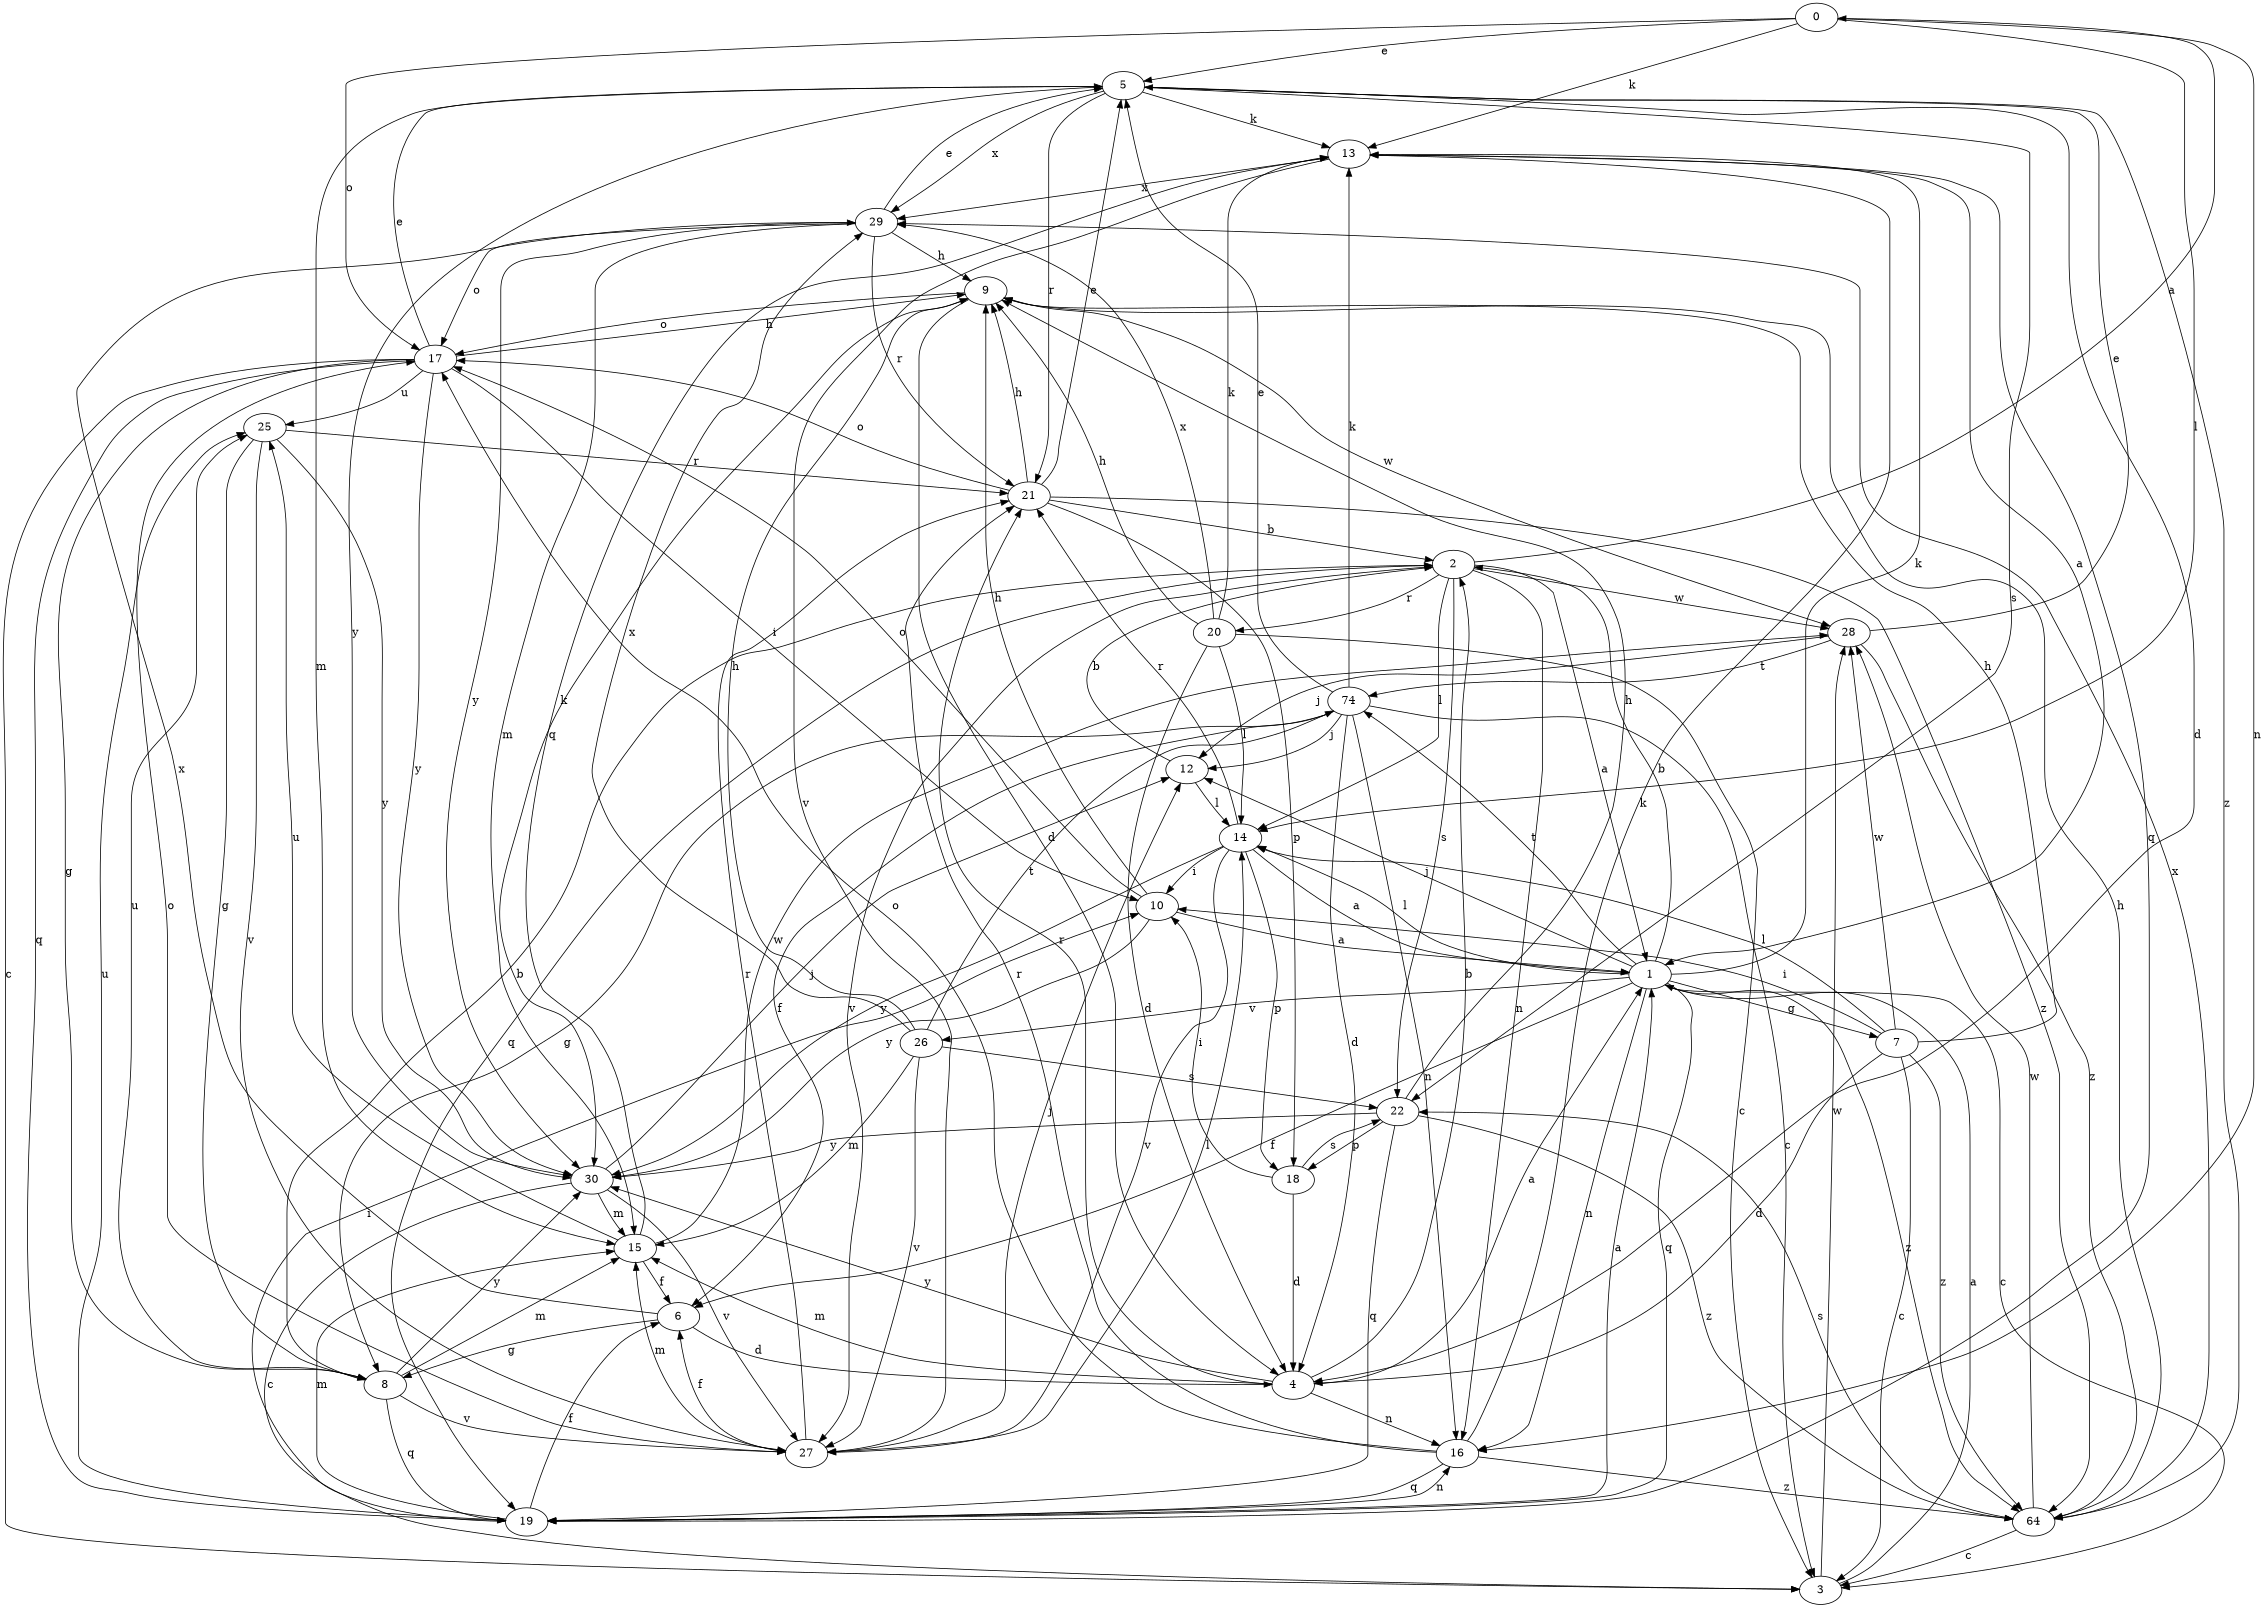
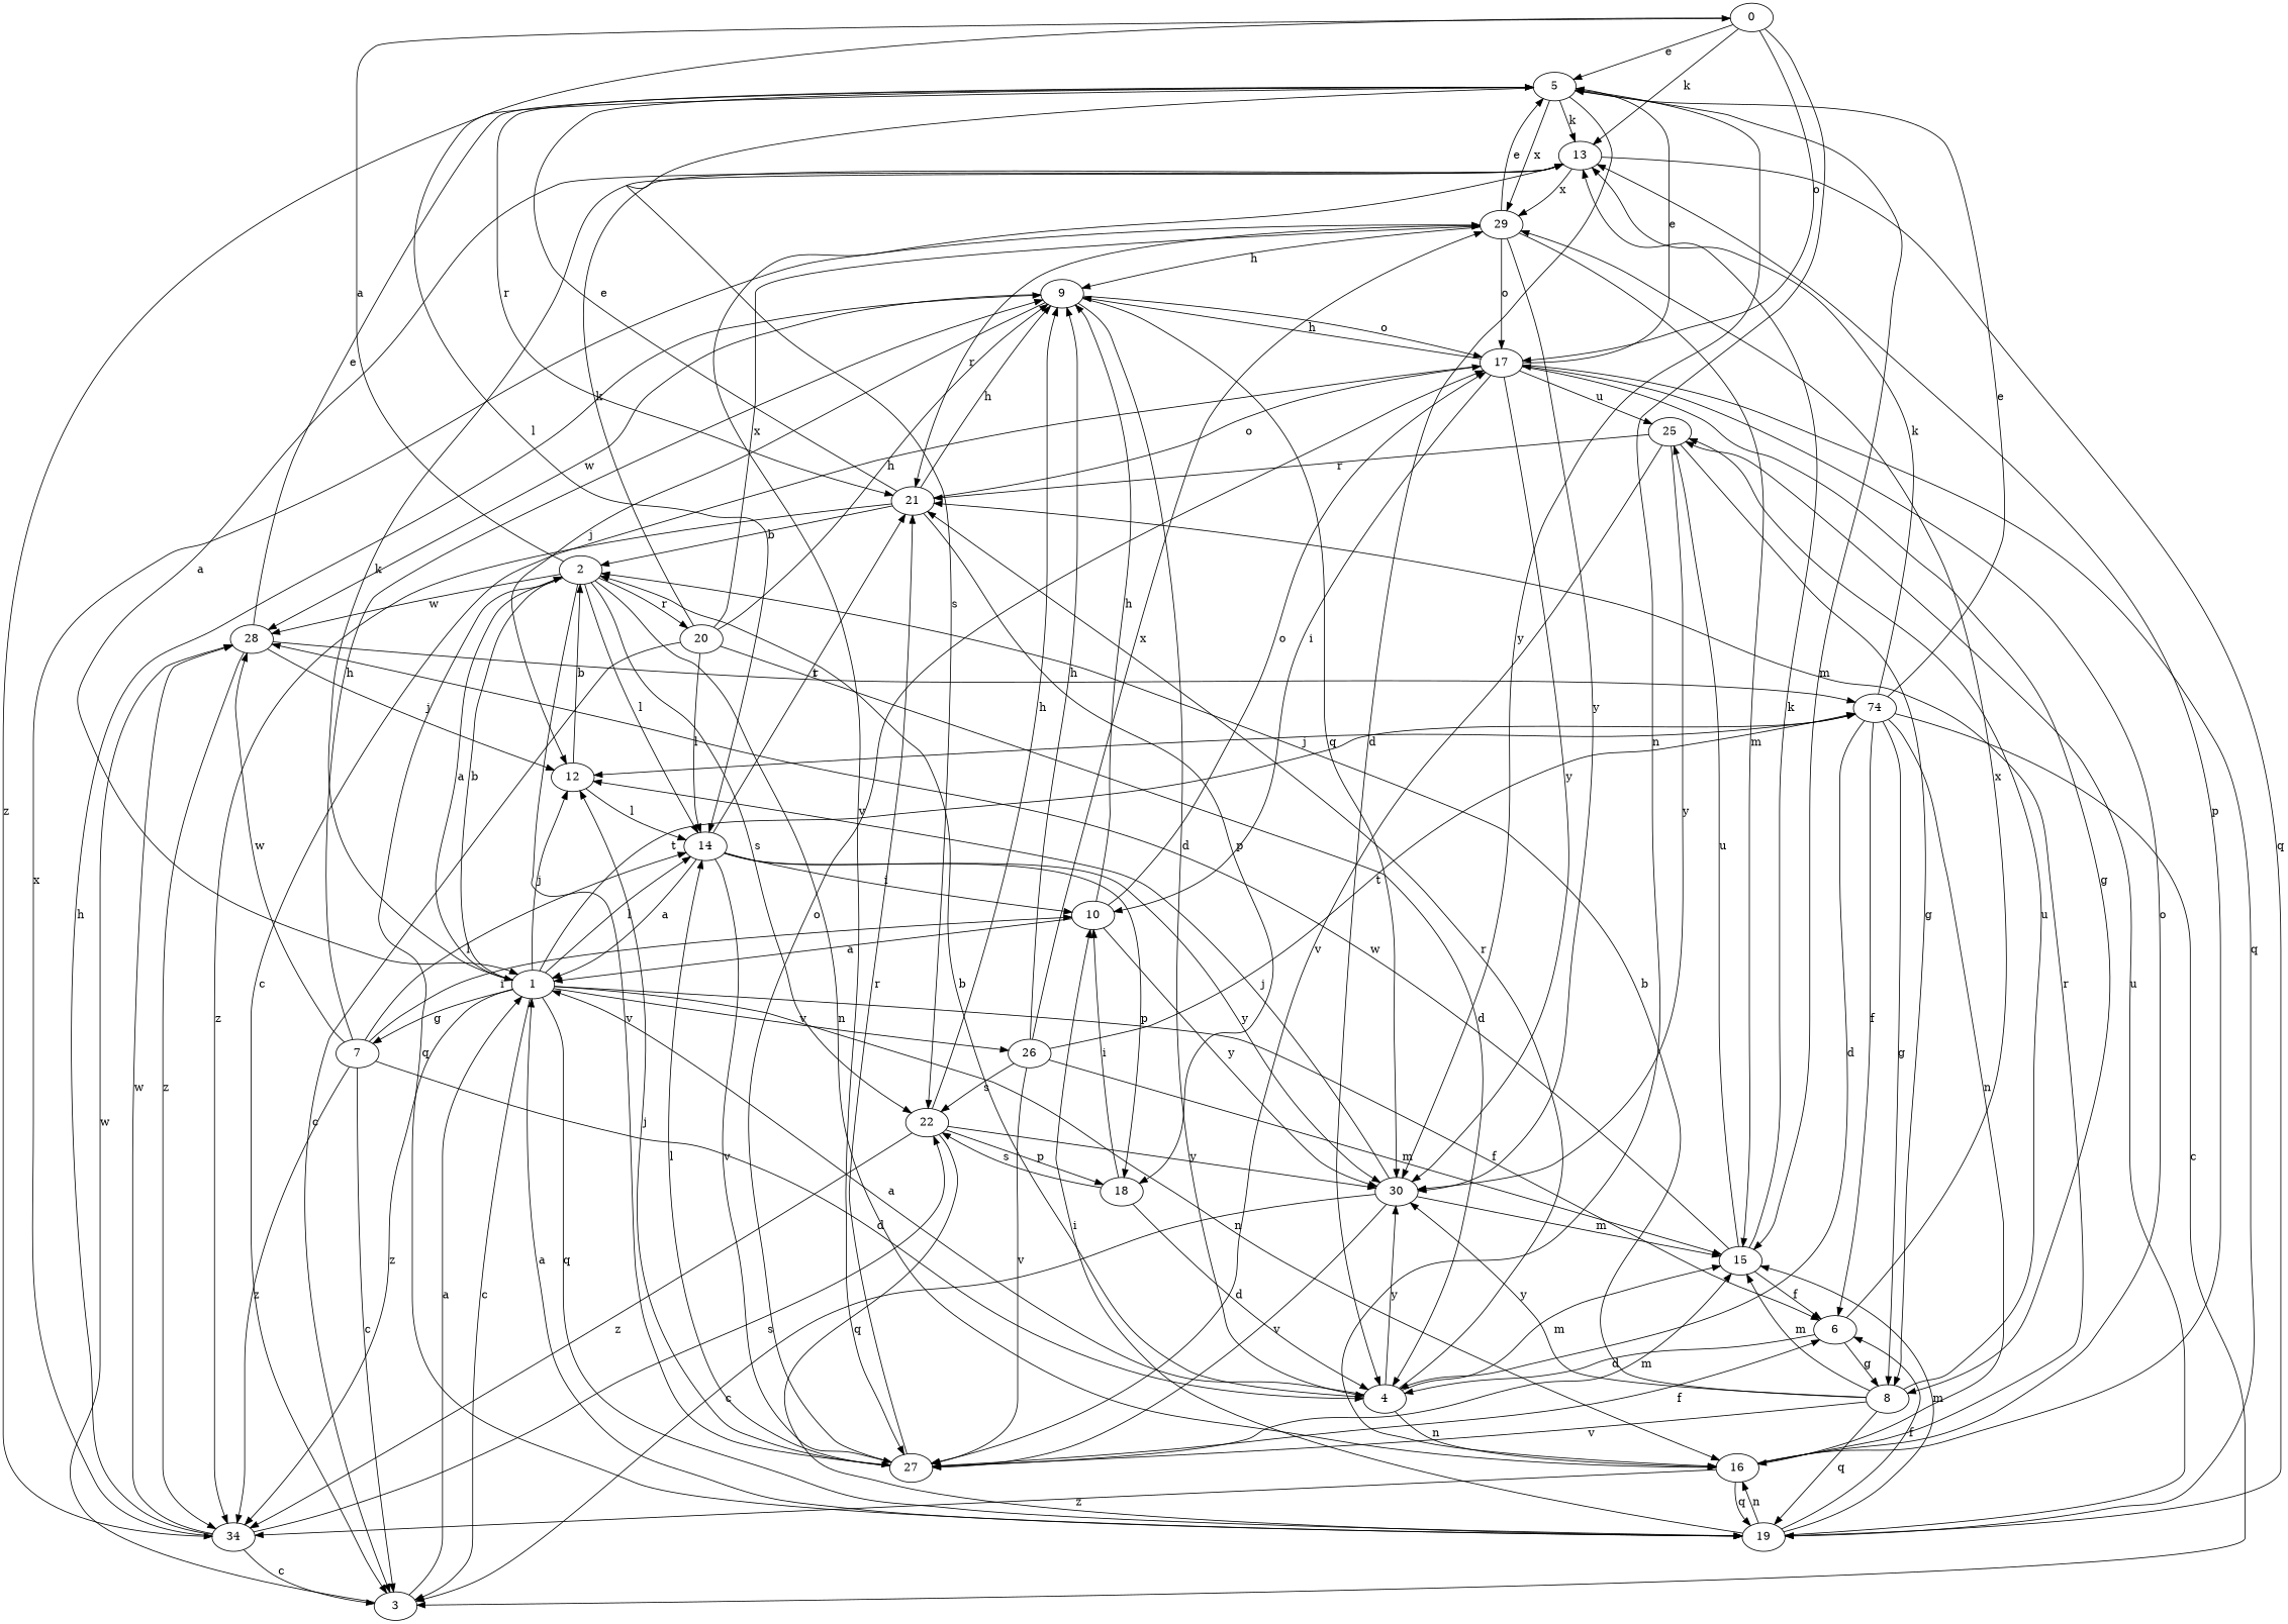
  strict digraph {
    0
    5
    13
    14
    16
    17
-   34 [label=64]
+   34
    22
    4
    15
    21
    30
    29
    1
    19
    27
    18
    10
    3
    8
    9
    25
    2
    6
    7
    12
    n27 [label=74]
    26
    20
    28
    0 -> 5 [label=e]
    0 -> 13 [label=k]
    0 -> 14 [label=l]
    0 -> 16 [label=n]
    0 -> 17 [label=o]
    5 -> 13 [label=k]
    5 -> 34 [label=z]
    5 -> 22 [label=s]
    5 -> 4 [label=d]
    5 -> 15 [label=m]
    5 -> 21 [label=r]
    5 -> 30 [label=y]
    5 -> 29 [label=x]
    13 -> 29 [label=x]
    13 -> 1 [label=a]
    13 -> 19 [label=q]
    13 -> 27 [label=v]
    14 -> 21 [label=r]
    14 -> 30 [label=y]
    14 -> 1 [label=a]
    14 -> 27 [label=v]
    14 -> 18 [label=p]
    14 -> 10 [label=i]
-   16 -> 13 [label=k]
+   16 -> 13 [label=p]
    16 -> 17 [label=o]
    16 -> 34 [label=z]
    16 -> 21 [label=r]
    16 -> 19 [label=q]
    17 -> 5 [label=e]
    17 -> 30 [label=y]
    17 -> 19 [label=q]
    17 -> 10 [label=i]
    17 -> 3 [label=c]
    17 -> 8 [label=g]
    17 -> 9 [label=h]
    17 -> 25 [label=u]
    34 -> 22 [label=s]
    34 -> 29 [label=x]
    34 -> 3 [label=c]
    34 -> 9 [label=h]
    34 -> 28 [label=w]
    22 -> 34 [label=z]
    22 -> 30 [label=y]
    22 -> 19 [label=q]
    22 -> 18 [label=p]
    22 -> 9 [label=h]
    4 -> 16 [label=n]
    4 -> 15 [label=m]
    4 -> 21 [label=r]
    4 -> 30 [label=y]
    4 -> 1 [label=a]
    4 -> 2 [label=b]
    15 -> 13 [label=k]
    15 -> 25 [label=u]
    15 -> 6 [label=f]
    15 -> 28 [label=w]
    21 -> 5 [label=e]
    21 -> 17 [label=o]
    21 -> 34 [label=z]
    21 -> 18 [label=p]
    21 -> 9 [label=h]
    21 -> 2 [label=b]
    30 -> 15 [label=m]
    30 -> 27 [label=v]
    30 -> 3 [label=c]
    30 -> 12 [label=j]
    29 -> 5 [label=e]
    29 -> 17 [label=o]
    29 -> 15 [label=m]
    29 -> 21 [label=r]
    29 -> 30 [label=y]
    29 -> 9 [label=h]
    1 -> 13 [label=k]
    1 -> 14 [label=l]
    1 -> 16 [label=n]
    1 -> 34 [label=z]
    1 -> 19 [label=q]
    1 -> 3 [label=c]
    1 -> 2 [label=b]
    1 -> 6 [label=f]
    1 -> 7 [label=g]
    1 -> 12 [label=j]
    1 -> n27 [label=t]
    1 -> 26 [label=v]
    19 -> 16 [label=n]
    19 -> 15 [label=m]
    19 -> 1 [label=a]
    19 -> 10 [label=i]
    19 -> 25 [label=u]
    19 -> 6 [label=f]
    27 -> 14 [label=l]
    27 -> 17 [label=o]
    27 -> 15 [label=m]
    27 -> 21 [label=r]
    27 -> 6 [label=f]
    27 -> 12 [label=j]
    18 -> 22 [label=s]
    18 -> 4 [label=d]
    18 -> 10 [label=i]
    10 -> 17 [label=o]
    10 -> 30 [label=y]
    10 -> 1 [label=a]
    10 -> 9 [label=h]
    3 -> 1 [label=a]
    3 -> 28 [label=w]
    8 -> 15 [label=m]
    8 -> 30 [label=y]
    8 -> 19 [label=q]
    8 -> 27 [label=v]
    8 -> 25 [label=u]
    8 -> 2 [label=b]
    9 -> 17 [label=o]
    9 -> 4 [label=d]
    9 -> 30 [label=q]
+   9 -> 12 [label=j]
    9 -> 28 [label=w]
    25 -> 21 [label=r]
    25 -> 30 [label=y]
    25 -> 27 [label=v]
    25 -> 8 [label=g]
    2 -> 0 [label=a]
    2 -> 14 [label=l]
    2 -> 16 [label=n]
    2 -> 22 [label=s]
    2 -> 1 [label=a]
    2 -> 19 [label=q]
    2 -> 27 [label=v]
    2 -> 20 [label=r]
    2 -> 28 [label=w]
    6 -> 4 [label=d]
    6 -> 29 [label=x]
    6 -> 8 [label=g]
    7 -> 14 [label=l]
    7 -> 34 [label=z]
    7 -> 4 [label=d]
    7 -> 10 [label=i]
    7 -> 3 [label=c]
    7 -> 9 [label=h]
    7 -> 28 [label=w]
    12 -> 14 [label=l]
    12 -> 2 [label=b]
    n27 -> 5 [label=e]
    n27 -> 13 [label=k]
    n27 -> 16 [label=n]
    n27 -> 4 [label=d]
    n27 -> 3 [label=c]
    n27 -> 8 [label=g]
    n27 -> 6 [label=f]
    n27 -> 12 [label=j]
    26 -> 22 [label=s]
    26 -> 15 [label=m]
    26 -> 29 [label=x]
    26 -> 27 [label=v]
    26 -> 9 [label=h]
    26 -> n27 [label=t]
    20 -> 13 [label=k]
    20 -> 14 [label=l]
    20 -> 4 [label=d]
    20 -> 29 [label=x]
    20 -> 3 [label=c]
    20 -> 9 [label=h]
    28 -> 5 [label=e]
    28 -> 34 [label=z]
    28 -> 12 [label=j]
    28 -> n27 [label=t]
  }
